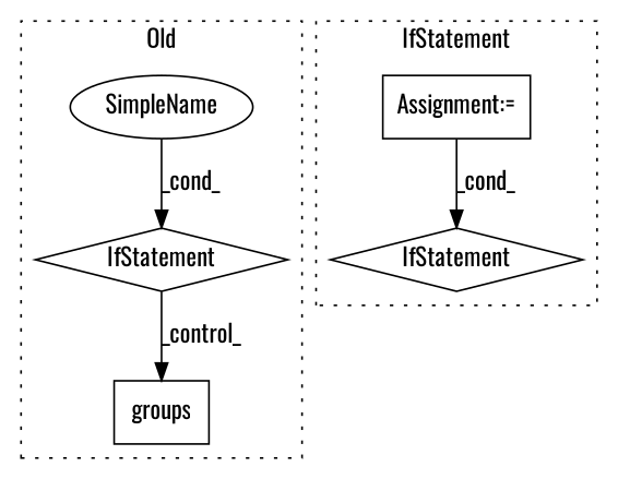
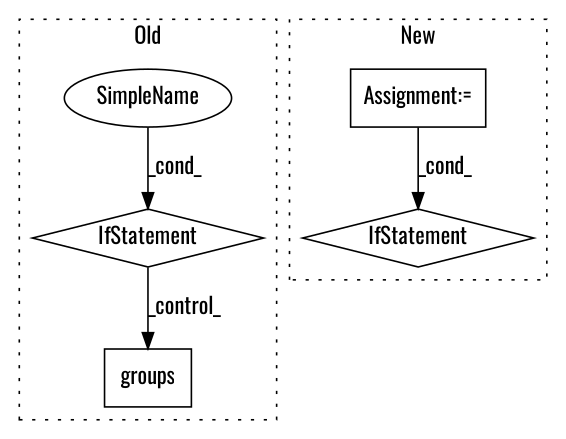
  digraph {
    fontname=Oswald
    node [a=25 l="4,2" shape=box fontname=Oswald]
    edge [fontname=Oswald]
    n1 [a=32 l=8 label=groups s=10364]
    n2 [label=IfStatement s="10332,10341" shape=diamond]
    n3 [a=42 l=5 label=SimpleName s=10336 shape=ellipse]
    n4 [label=IfStatement s="10192,10234" shape=diamond]
    n5 [a=7 l=1 label="Assignment:=" s=9849]
    subgraph cluster_1 {
      label=Old
      style=dotted
      n1
      n2
      n3
    }
    subgraph cluster_2 {
-     label=IfStatement
+     label=New
      style=dotted
      n4
      n5
    }
    n2 -> n1 [label=_control_]
    n3 -> n2 [label=_cond_]
    n5 -> n4 [label=_cond_]
  }
